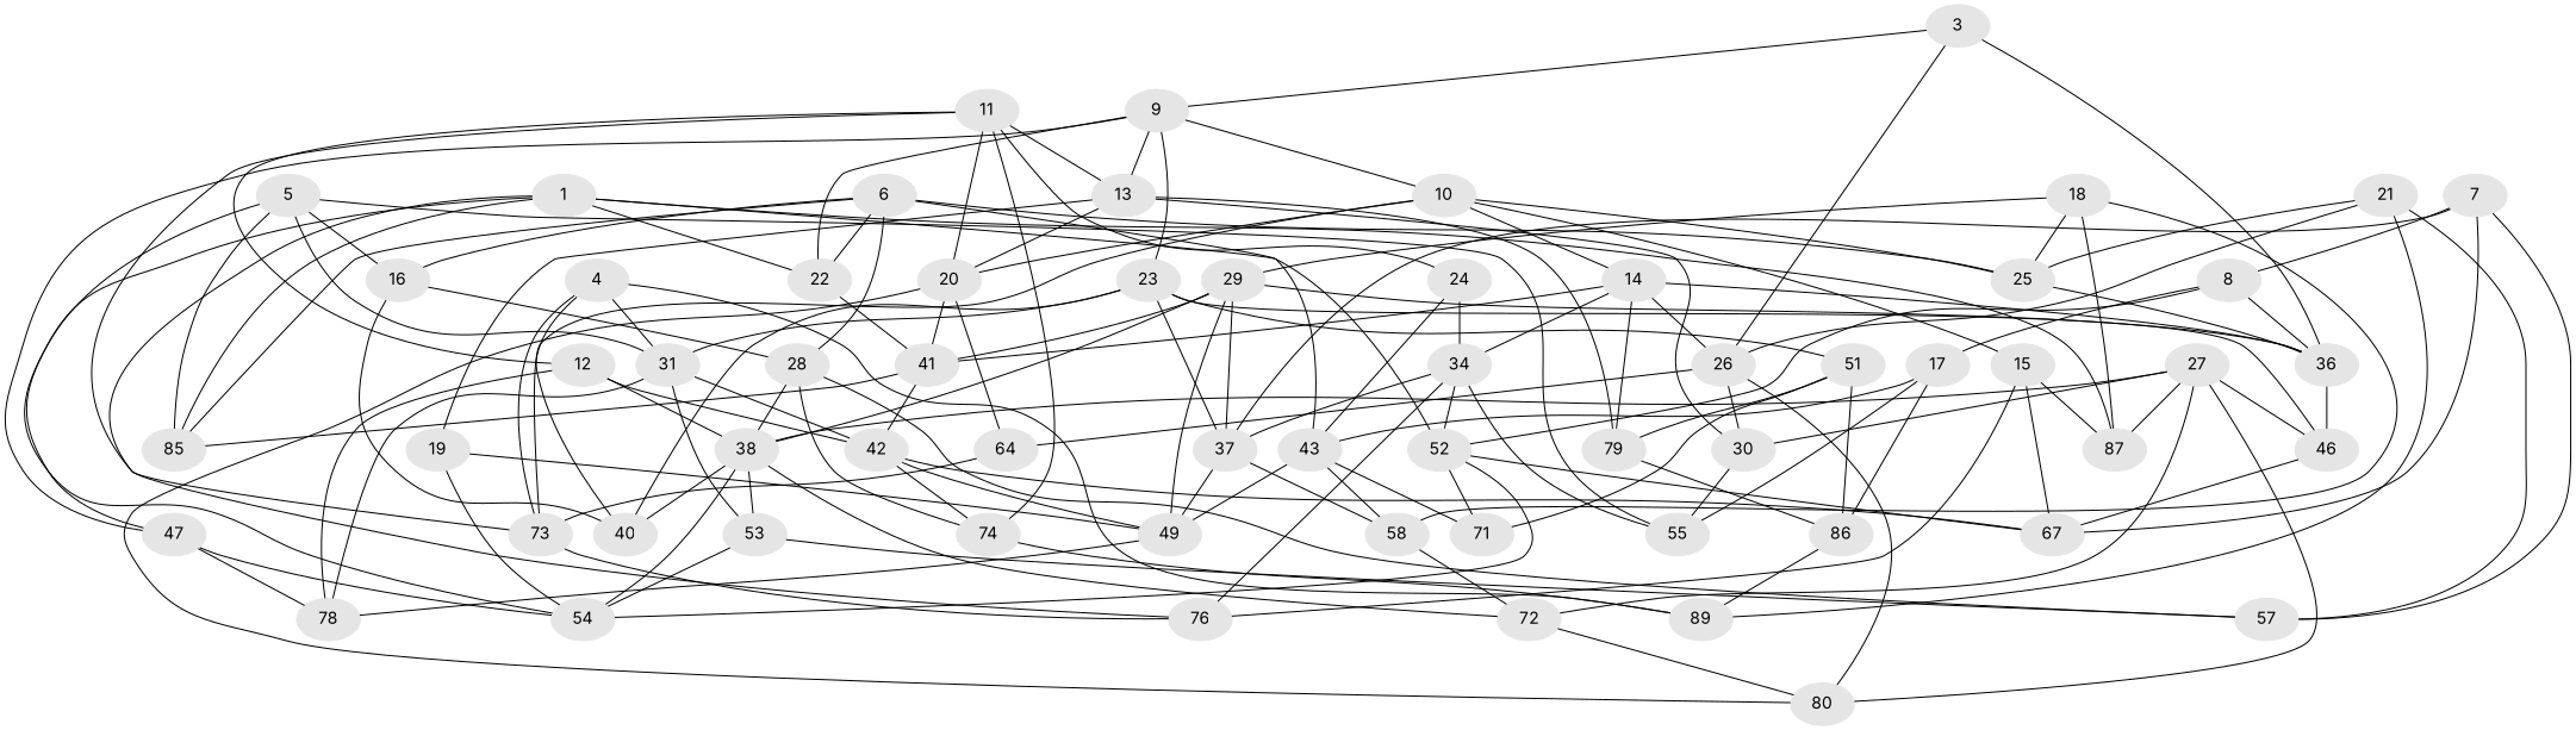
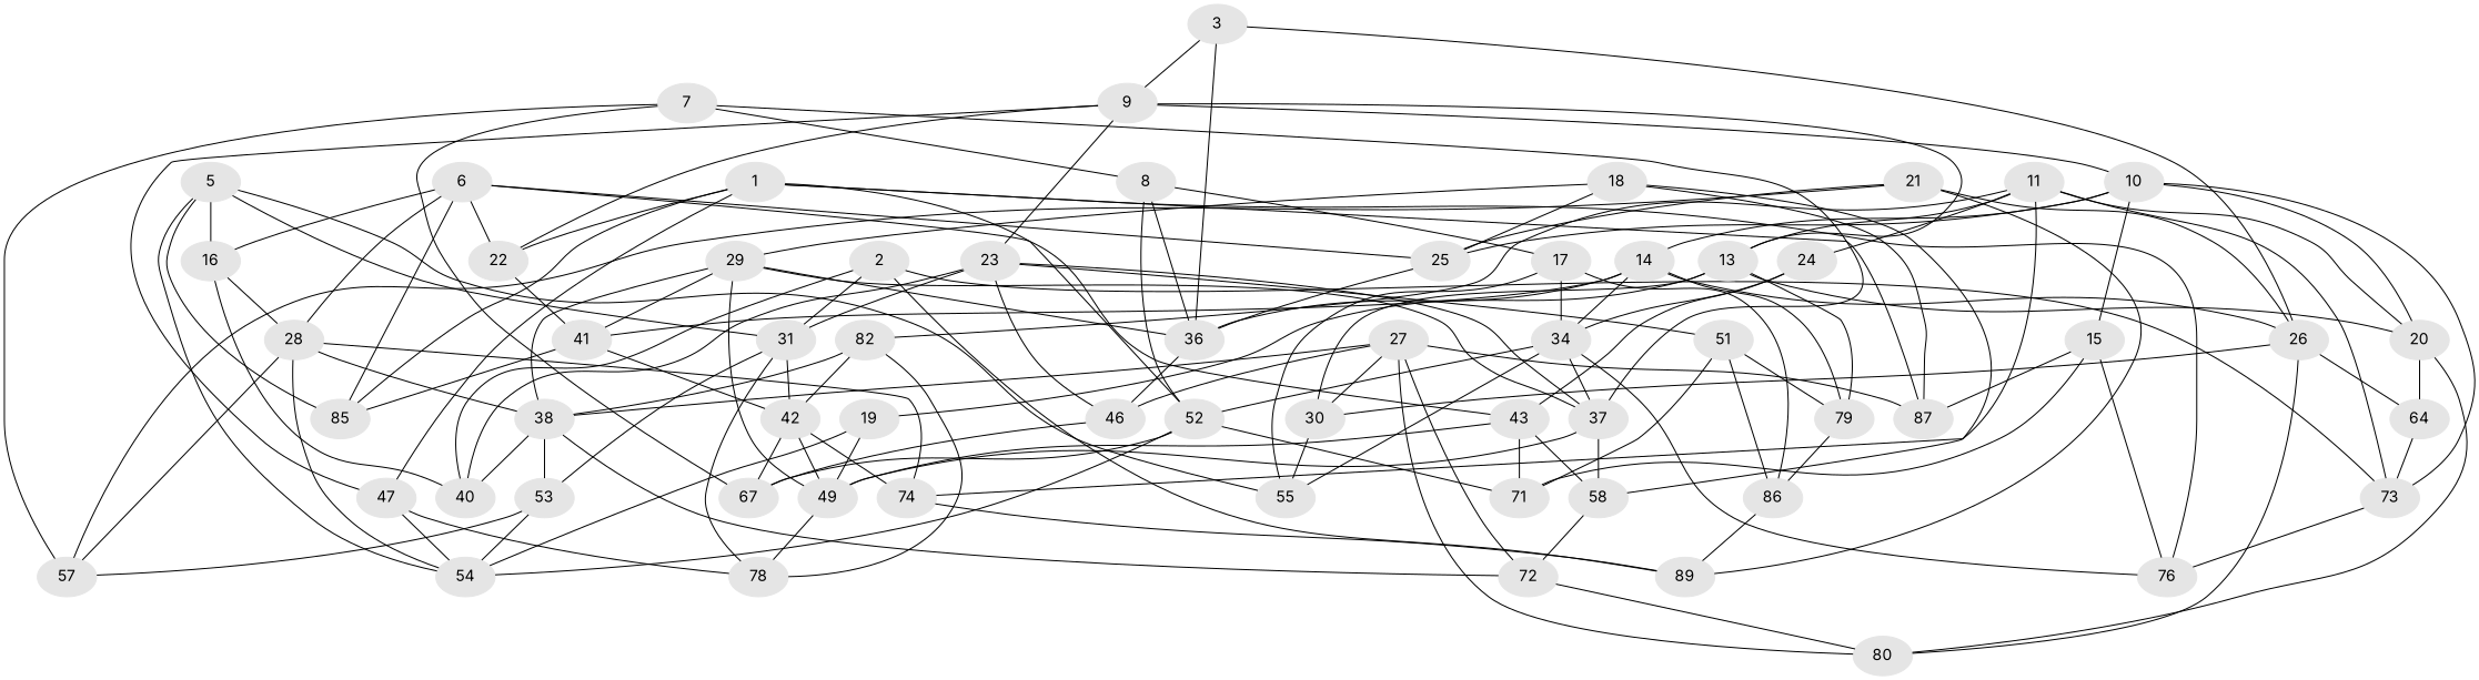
  graph {
    fontname=Inter
    node [color=gray90 fontname=Inter style=filled]
    edge [fontname=Inter]
    1 [super="+4"]
    22
    47
    52 [super="+68"]
    76
    85
    87
    41 [super="+60"]
    54 [super="+82"]
    78
    67
    71
    31 [super="+69"]
    42 [super="+88"]
    53
-   2 [label=4]
+   2
    40
    73 [super="+75"]
    89
    9 [super="+33"]
    10 [super="+81"]
    13 [super="+39"]
    23 [super="+32"]
    3
    26 [super="+48"]
    36 [super="+70"]
    43 [super="+77"]
    24
    34 [super="+35"]
    30
    64
    80
    46
    5 [super="+44"]
    16
    55
    28 [super="+83"]
    25 [super="+50"]
    6 [super="+62"]
    57
    74
    38 [super="+84"]
    58
    49 [super="+61"]
    7
    8
    37 [super="+56"]
    17
    86
    14 [super="+59"]
    15
    20 [super="+65"]
    19
    79
    51
    11 [super="+45"]
-   12
+   12 [label=82]
    18
    29 [super="+63"]
    72
    21
    27 [super="+66"]
    1 -- 22
    1 -- 47
    1 -- 52
    1 -- 76
    1 -- 85
    1 -- 87
    22 -- 41
    47 -- 54
    47 -- 78
    52 -- 54
    52 -- 67
    52 -- 71
    41 -- 85
    41 -- 42
    31 -- 78
    31 -- 42
    31 -- 53
    42 -- 67
    42 -- 74
    42 -- 49
    53 -- 54
    53 -- 57
    2 -- 31
    2 -- 40
    2 -- 73
    2 -- 89
    73 -- 76
    9 -- 22
    9 -- 47
    9 -- 10
    9 -- 13
    9 -- 23
    10 -- 73
    10 -- 25
    10 -- 14
    10 -- 15
    10 -- 20
    13 -- 30
    13 -- 20
    13 -- 19
    13 -- 79
    23 -- 31
    23 -- 40
    23 -- 46
    23 -- 37
    23 -- 51
    3 -- 9
    3 -- 26
    3 -- 36
    26 -- 30
    26 -- 64
    26 -- 80
    36 -- 46
    43 -- 71
    43 -- 58
    43 -- 49
    24 -- 43
    24 -- 34
    34 -- 52
    34 -- 76
    34 -- 55
    34 -- 37
    30 -- 55
    64 -- 73 [weight=2]
    46 -- 67
    5 -- 85
    5 -- 54
    5 -- 31
    5 -- 16
    5 -- 55
    16 -- 40
    16 -- 28
-   38 -- 54
+   28 -- 54
    28 -- 57
    28 -- 74
    28 -- 38
    25 -- 36
    6 -- 22
    6 -- 85
    6 -- 43
    6 -- 16
    6 -- 28
    6 -- 25
    74 -- 89
    38 -- 53
    38 -- 40
    38 -- 72
    58 -- 72
    49 -- 78
    7 -- 67
    7 -- 57
    7 -- 8
    7 -- 37
    8 -- 52
    8 -- 36
    8 -- 17
    37 -- 58
    37 -- 49
-   17 -- 43
+   17 -- 34
    17 -- 55
    17 -- 86
    86 -- 89
    14 -- 41
    14 -- 26
    14 -- 36
    14 -- 34
    14 -- 79
    15 -- 76
    15 -- 87
-   15 -- 67
-   20 -- 41
+   15 -- 71
    20 -- 64
    20 -- 80
    19 -- 54
    19 -- 49
    79 -- 86
    51 -- 71
    51 -- 86
    51 -- 79
    11 -- 73
    11 -- 13
    11 -- 24
    11 -- 74
    11 -- 20
    11 -- 12
    12 -- 78
    12 -- 42
    12 -- 38
    18 -- 87
    18 -- 25
    18 -- 58
    18 -- 29
    29 -- 41
    29 -- 36
    29 -- 38
    29 -- 49
    29 -- 37
    72 -- 80
    21 -- 89
    21 -- 26
    21 -- 25
    21 -- 57
    27 -- 87
    27 -- 30
    27 -- 80
    27 -- 46
    27 -- 38
    27 -- 72
  }
